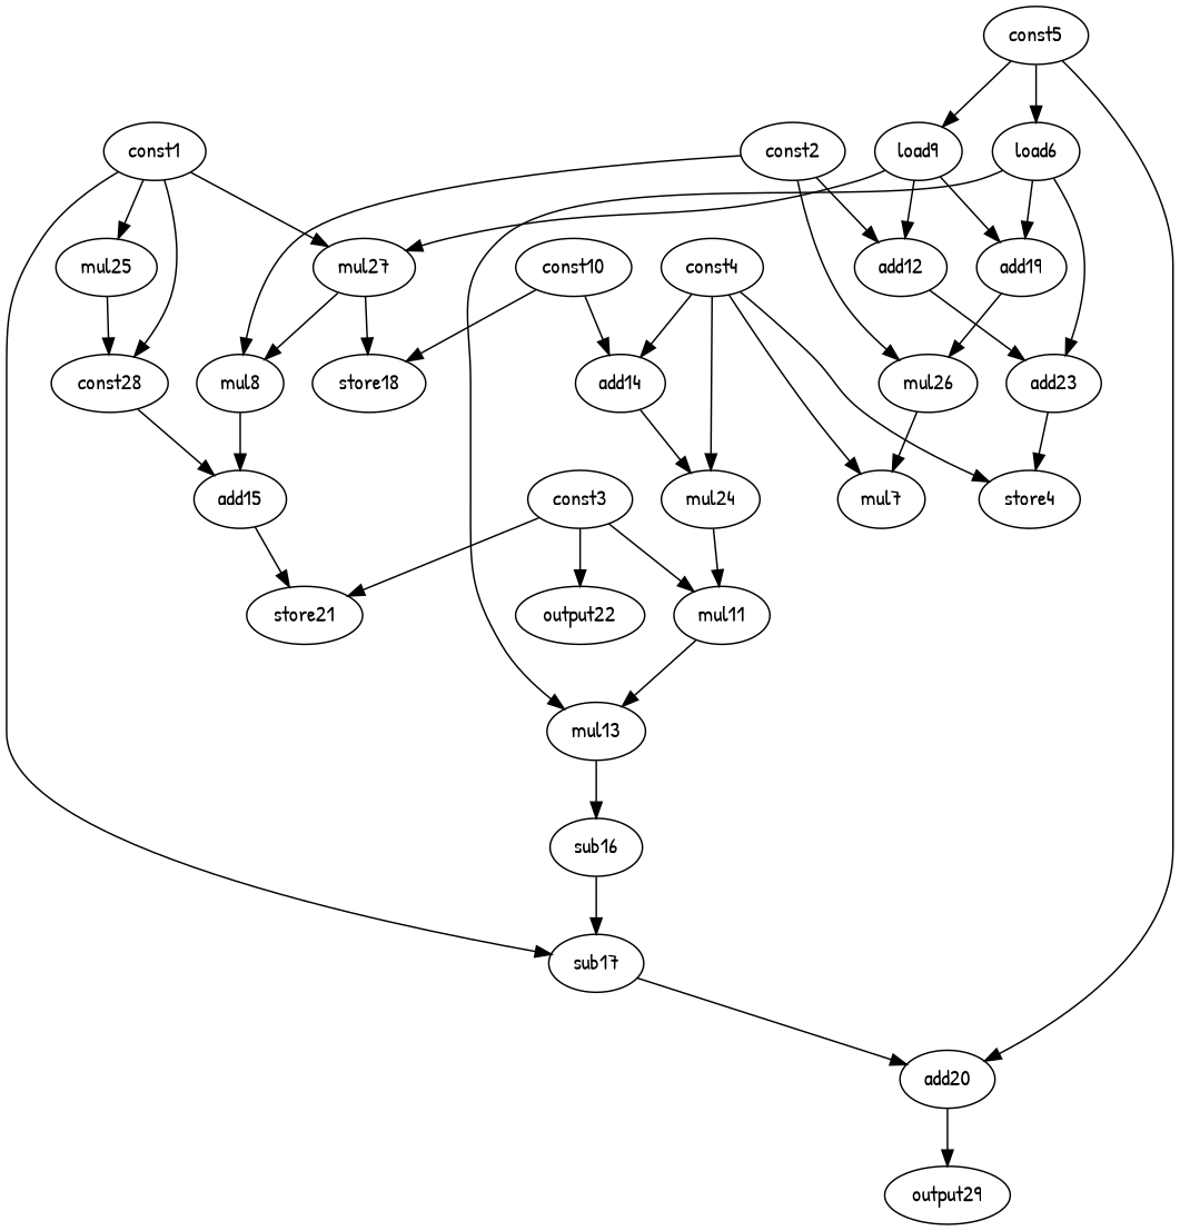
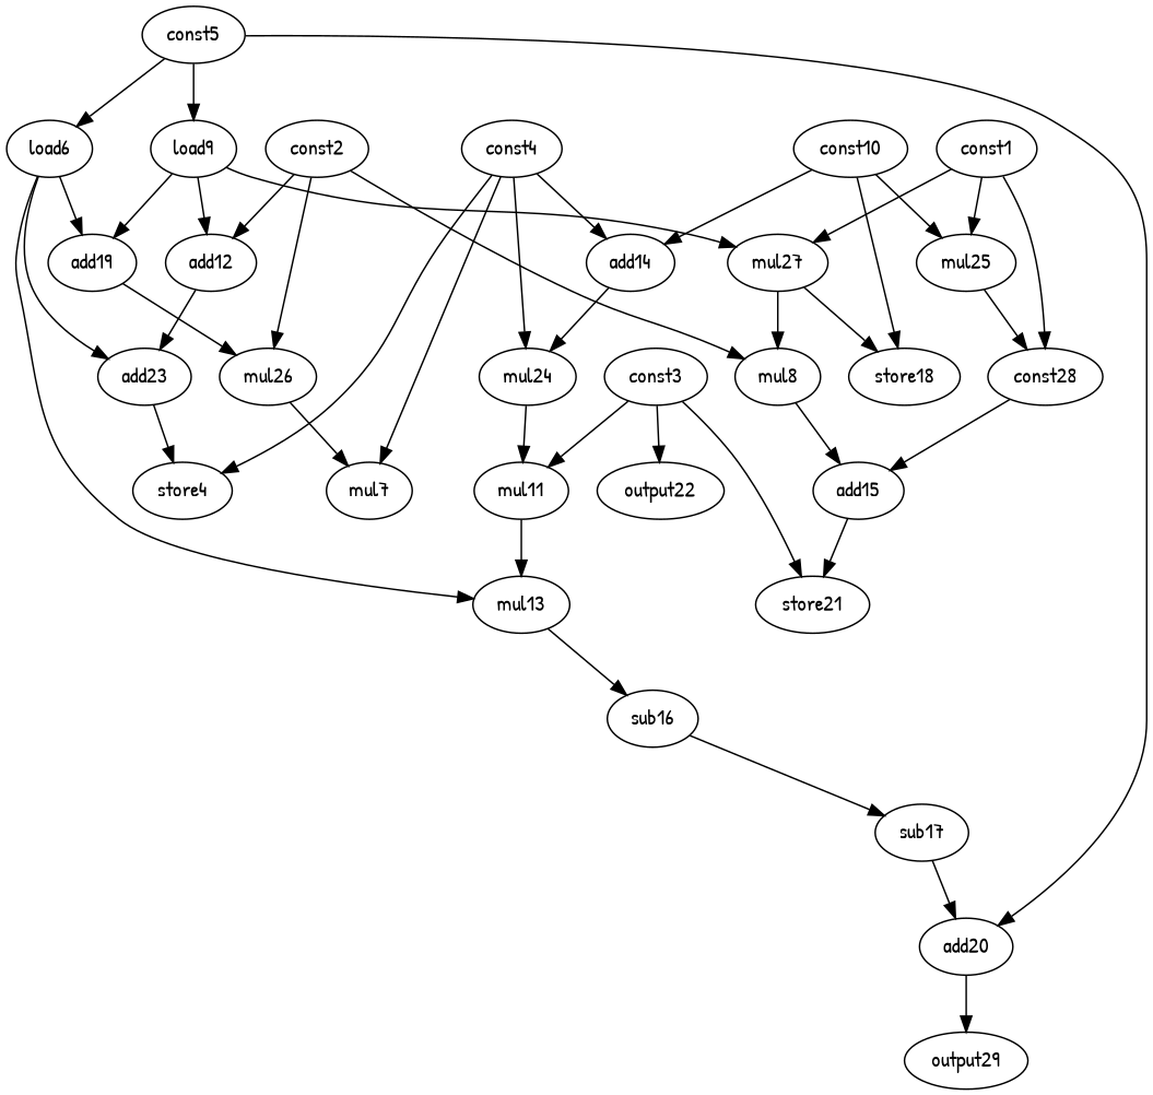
  digraph {
    fontname="Patrick Hand"
    node [fontname="Patrick Hand" opcode=mul]
    edge [fontname="Patrick Hand" operand=0]
    n1 [label=const4 opcode=const]
    store4 [opcode=store]
    mul7
    add14 [opcode=add]
    mul24
    n6 [label=mul11 opcode=sub]
    const1 [opcode=const]
    sub17 [opcode=sub]
    mul25
    mul27
    n11 [label=const28 opcode=add]
    add20 [opcode=add]
    mul8
    store18 [opcode=store]
    add15 [opcode=add]
    const2 [opcode=const]
    add12 [opcode=add]
    mul26
    add23 [opcode=add]
    const3 [opcode=const]
    store21 [opcode=store]
    output22 [opcode=output]
    mul13
    const5 [opcode=const]
    load6 [opcode=load]
    load9 [opcode=load]
    add19 [opcode=add]
    output29 [opcode=output]
    sub16 [opcode=sub]
    const10 [opcode=const]
    n1 -> store4
    n1 -> mul7
    n1 -> add14
    n1 -> mul24
    add14 -> mul24 [operand=1]
    mul24 -> n6
    n6 -> mul13
-   const1 -> sub17 [operand=1]
    const1 -> mul25
    const1 -> mul27 [operand=1]
    const1 -> n11
    sub17 -> add20
    mul25 -> n11 [operand=1]
    mul27 -> mul8 [operand=1]
    mul27 -> store18 [operand=1]
    n11 -> add15 [operand=1]
    add20 -> output29
    mul8 -> add15
    add15 -> store21 [operand=1]
    const2 -> mul8
    const2 -> add12 [operand=1]
    const2 -> mul26
    add12 -> add23
    mul26 -> mul7 [operand=1]
    add23 -> store4 [operand=1]
    const3 -> n6 [operand=1]
    const3 -> store21
    const3 -> output22
    mul13 -> sub16
    const5 -> add20 [operand=1]
    const5 -> load6
    const5 -> load9
    load6 -> add23 [operand=1]
    load6 -> mul13 [operand=1]
    load6 -> add19 [operand=1]
    load9 -> mul27
    load9 -> add12
    load9 -> add19
    add19 -> mul26 [operand=1]
    sub16 -> sub17
    const10 -> add14 [operand=1]
+   const10 -> mul25 [operand=1]
    const10 -> store18
  }
